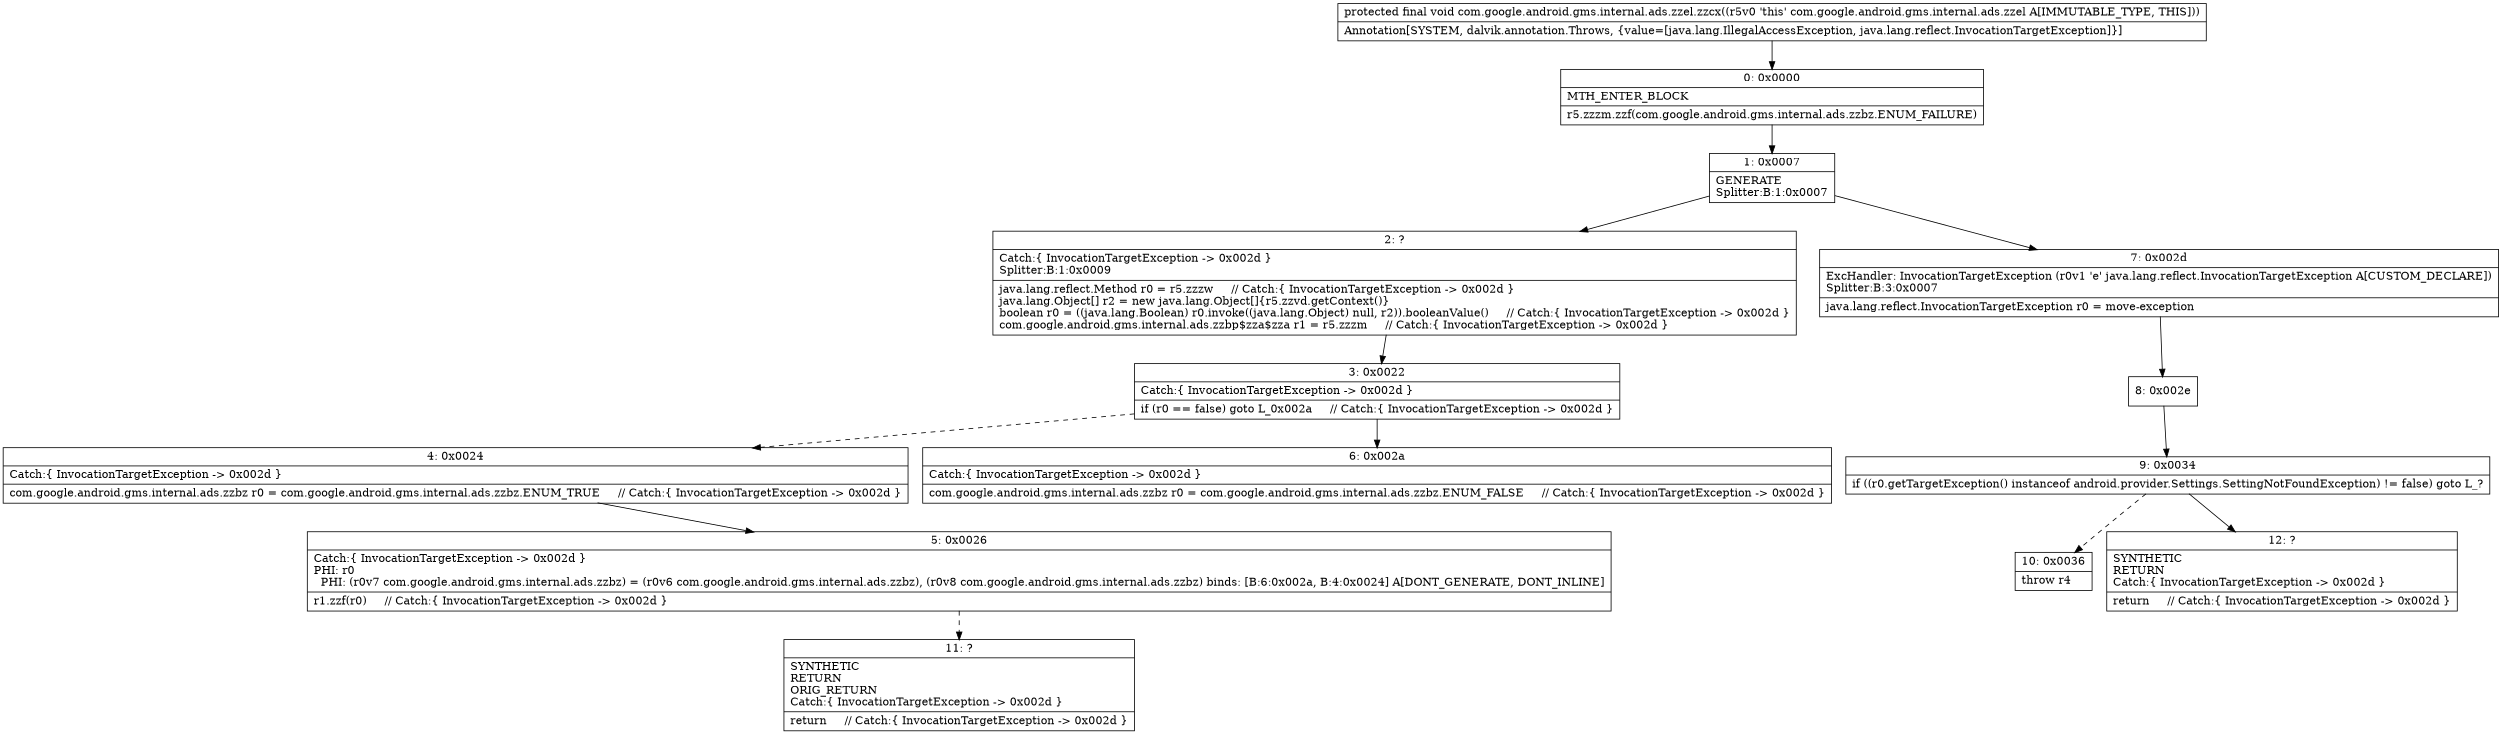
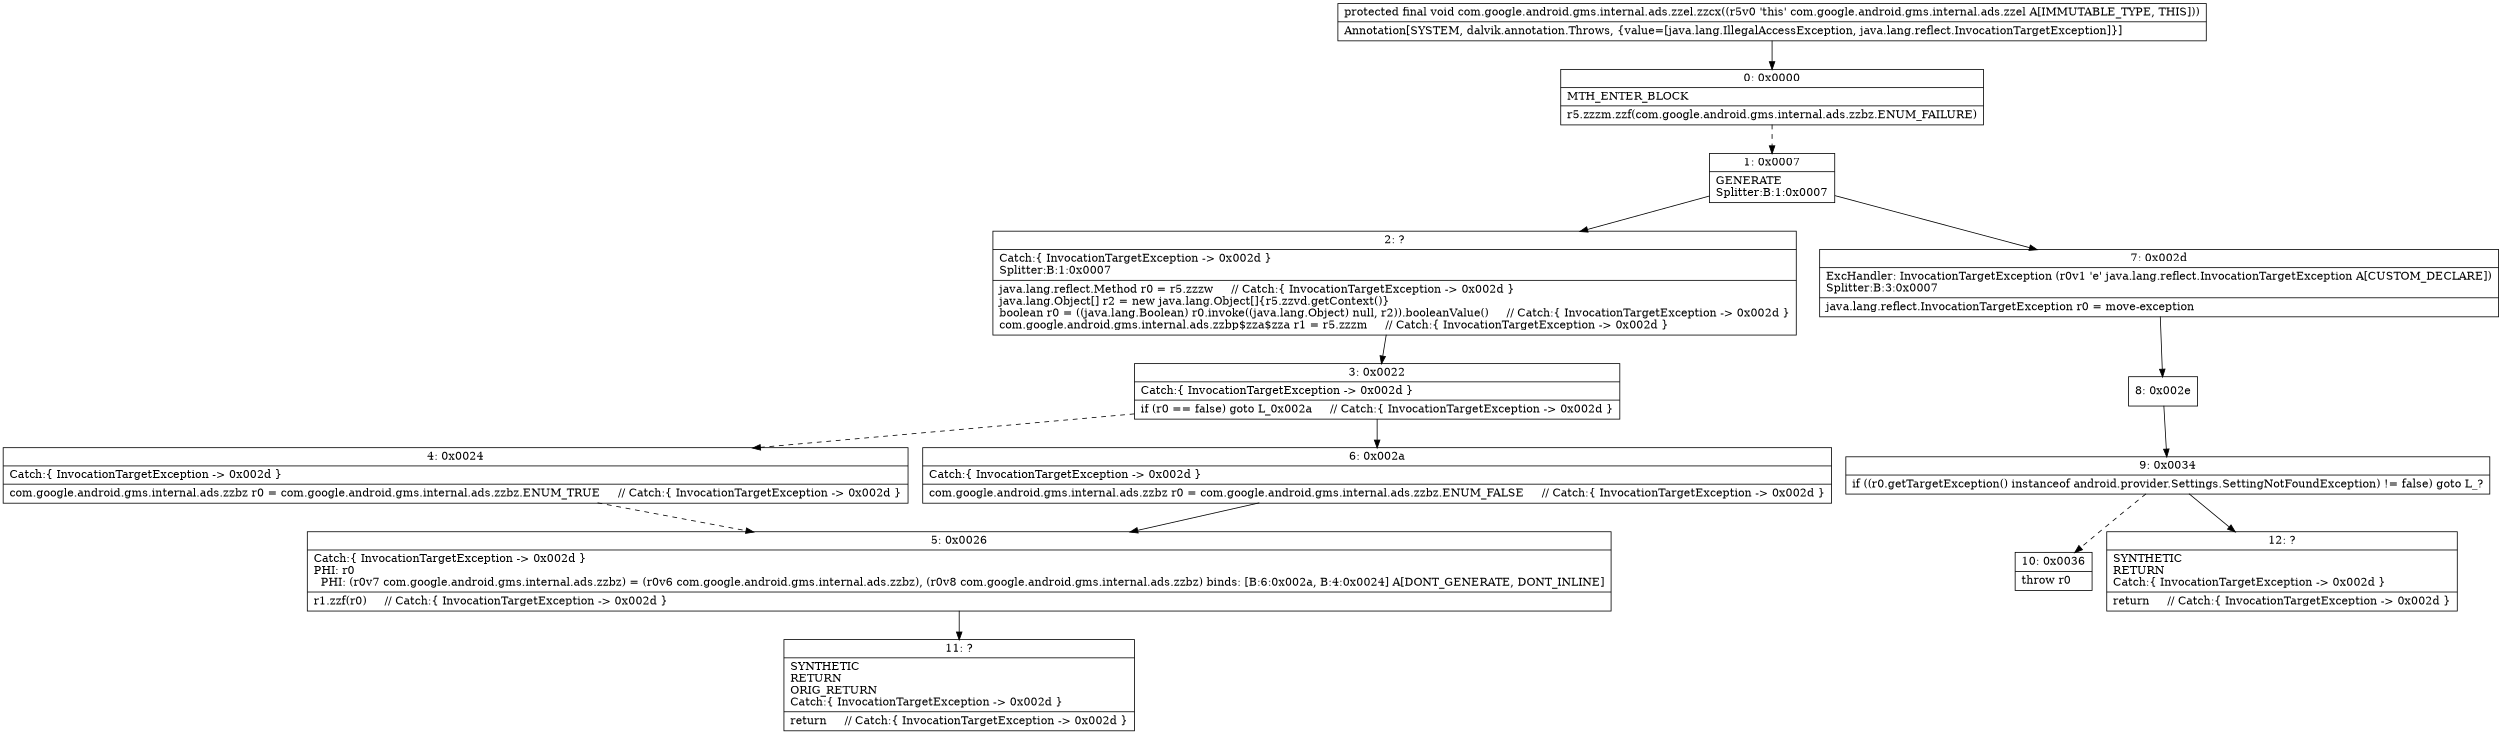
  digraph {
    node [shape=record]
    n1 [label="{0\:\ 0x0000|MTH_ENTER_BLOCK\l|r5.zzzm.zzf(com.google.android.gms.internal.ads.zzbz.ENUM_FAILURE)\l}"]
    n2 [label="{1\:\ 0x0007|GENERATE\lSplitter:B:1:0x0007\l}"]
-   n3 [label="{2\:\ ?|Catch:\{ InvocationTargetException \-\> 0x002d \}\lSplitter:B:1:0x0009\l|java.lang.reflect.Method r0 = r5.zzzw     \/\/ Catch:\{ InvocationTargetException \-\> 0x002d \}\ljava.lang.Object[] r2 = new java.lang.Object[]\{r5.zzvd.getContext()\}\lboolean r0 = ((java.lang.Boolean) r0.invoke((java.lang.Object) null, r2)).booleanValue()     \/\/ Catch:\{ InvocationTargetException \-\> 0x002d \}\lcom.google.android.gms.internal.ads.zzbp$zza$zza r1 = r5.zzzm     \/\/ Catch:\{ InvocationTargetException \-\> 0x002d \}\l}"]
+   n3 [label="{2\:\ ?|Catch:\{ InvocationTargetException \-\> 0x002d \}\lSplitter:B:1:0x0007\l|java.lang.reflect.Method r0 = r5.zzzw     \/\/ Catch:\{ InvocationTargetException \-\> 0x002d \}\ljava.lang.Object[] r2 = new java.lang.Object[]\{r5.zzvd.getContext()\}\lboolean r0 = ((java.lang.Boolean) r0.invoke((java.lang.Object) null, r2)).booleanValue()     \/\/ Catch:\{ InvocationTargetException \-\> 0x002d \}\lcom.google.android.gms.internal.ads.zzbp$zza$zza r1 = r5.zzzm     \/\/ Catch:\{ InvocationTargetException \-\> 0x002d \}\l}"]
    n4 [label="{7\:\ 0x002d|ExcHandler: InvocationTargetException (r0v1 'e' java.lang.reflect.InvocationTargetException A[CUSTOM_DECLARE])\lSplitter:B:3:0x0007\l|java.lang.reflect.InvocationTargetException r0 = move\-exception\l}"]
    n5 [label="{3\:\ 0x0022|Catch:\{ InvocationTargetException \-\> 0x002d \}\l|if (r0 == false) goto L_0x002a     \/\/ Catch:\{ InvocationTargetException \-\> 0x002d \}\l}"]
    n6 [label="{8\:\ 0x002e}"]
    n7 [label="{4\:\ 0x0024|Catch:\{ InvocationTargetException \-\> 0x002d \}\l|com.google.android.gms.internal.ads.zzbz r0 = com.google.android.gms.internal.ads.zzbz.ENUM_TRUE     \/\/ Catch:\{ InvocationTargetException \-\> 0x002d \}\l}"]
    n8 [label="{6\:\ 0x002a|Catch:\{ InvocationTargetException \-\> 0x002d \}\l|com.google.android.gms.internal.ads.zzbz r0 = com.google.android.gms.internal.ads.zzbz.ENUM_FALSE     \/\/ Catch:\{ InvocationTargetException \-\> 0x002d \}\l}"]
    n9 [label="{5\:\ 0x0026|Catch:\{ InvocationTargetException \-\> 0x002d \}\lPHI: r0 \l  PHI: (r0v7 com.google.android.gms.internal.ads.zzbz) = (r0v6 com.google.android.gms.internal.ads.zzbz), (r0v8 com.google.android.gms.internal.ads.zzbz) binds: [B:6:0x002a, B:4:0x0024] A[DONT_GENERATE, DONT_INLINE]\l|r1.zzf(r0)     \/\/ Catch:\{ InvocationTargetException \-\> 0x002d \}\l}"]
    n10 [label="{11\:\ ?|SYNTHETIC\lRETURN\lORIG_RETURN\lCatch:\{ InvocationTargetException \-\> 0x002d \}\l|return     \/\/ Catch:\{ InvocationTargetException \-\> 0x002d \}\l}"]
    n11 [label="{9\:\ 0x0034|if ((r0.getTargetException() instanceof android.provider.Settings.SettingNotFoundException) != false) goto L_?\l}"]
-   n12 [label="{10\:\ 0x0036|throw r4\l}"]
+   n12 [label="{10\:\ 0x0036|throw r0\l}"]
    n13 [label="{12\:\ ?|SYNTHETIC\lRETURN\lCatch:\{ InvocationTargetException \-\> 0x002d \}\l|return     \/\/ Catch:\{ InvocationTargetException \-\> 0x002d \}\l}"]
    n14 [label="{protected final void com.google.android.gms.internal.ads.zzel.zzcx((r5v0 'this' com.google.android.gms.internal.ads.zzel A[IMMUTABLE_TYPE, THIS]))  | Annotation[SYSTEM, dalvik.annotation.Throws, \{value=[java.lang.IllegalAccessException, java.lang.reflect.InvocationTargetException]\}]\l}"]
-   n1 -> n2
+   n1 -> n2 [style=dashed]
    n2 -> n3
    n2 -> n4
    n3 -> n5
    n4 -> n6
    n5 -> n7 [style=dashed]
    n5 -> n8
    n6 -> n11
-   n7 -> n9
-   n9 -> n10 [style=dashed]
+   n7 -> n9 [style=dashed]
+   n8 -> n9
+   n9 -> n10
    n11 -> n12 [style=dashed]
    n11 -> n13
    n14 -> n1
  }
